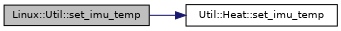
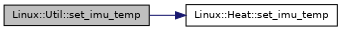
  digraph {
    rankdir=LR
    node [color=black fontname=Helvetica fontsize=10 shape=record style=filled]
    n1 [fillcolor=grey75 fontcolor=black height=0.2 label="Linux::Util::set_imu_temp" width=0.4]
-   n2 [fillcolor=white height=0.2 label="Util::Heat::set_imu_temp" width=0.4]
+   n2 [fillcolor=white height=0.2 label="Linux::Heat::set_imu_temp" width=0.4]
    n1 -> n2 [color=midnightblue fontname=Helvetica fontsize=10 labelfontname=Helvetica labelfontsize=10 style=solid]
  }
